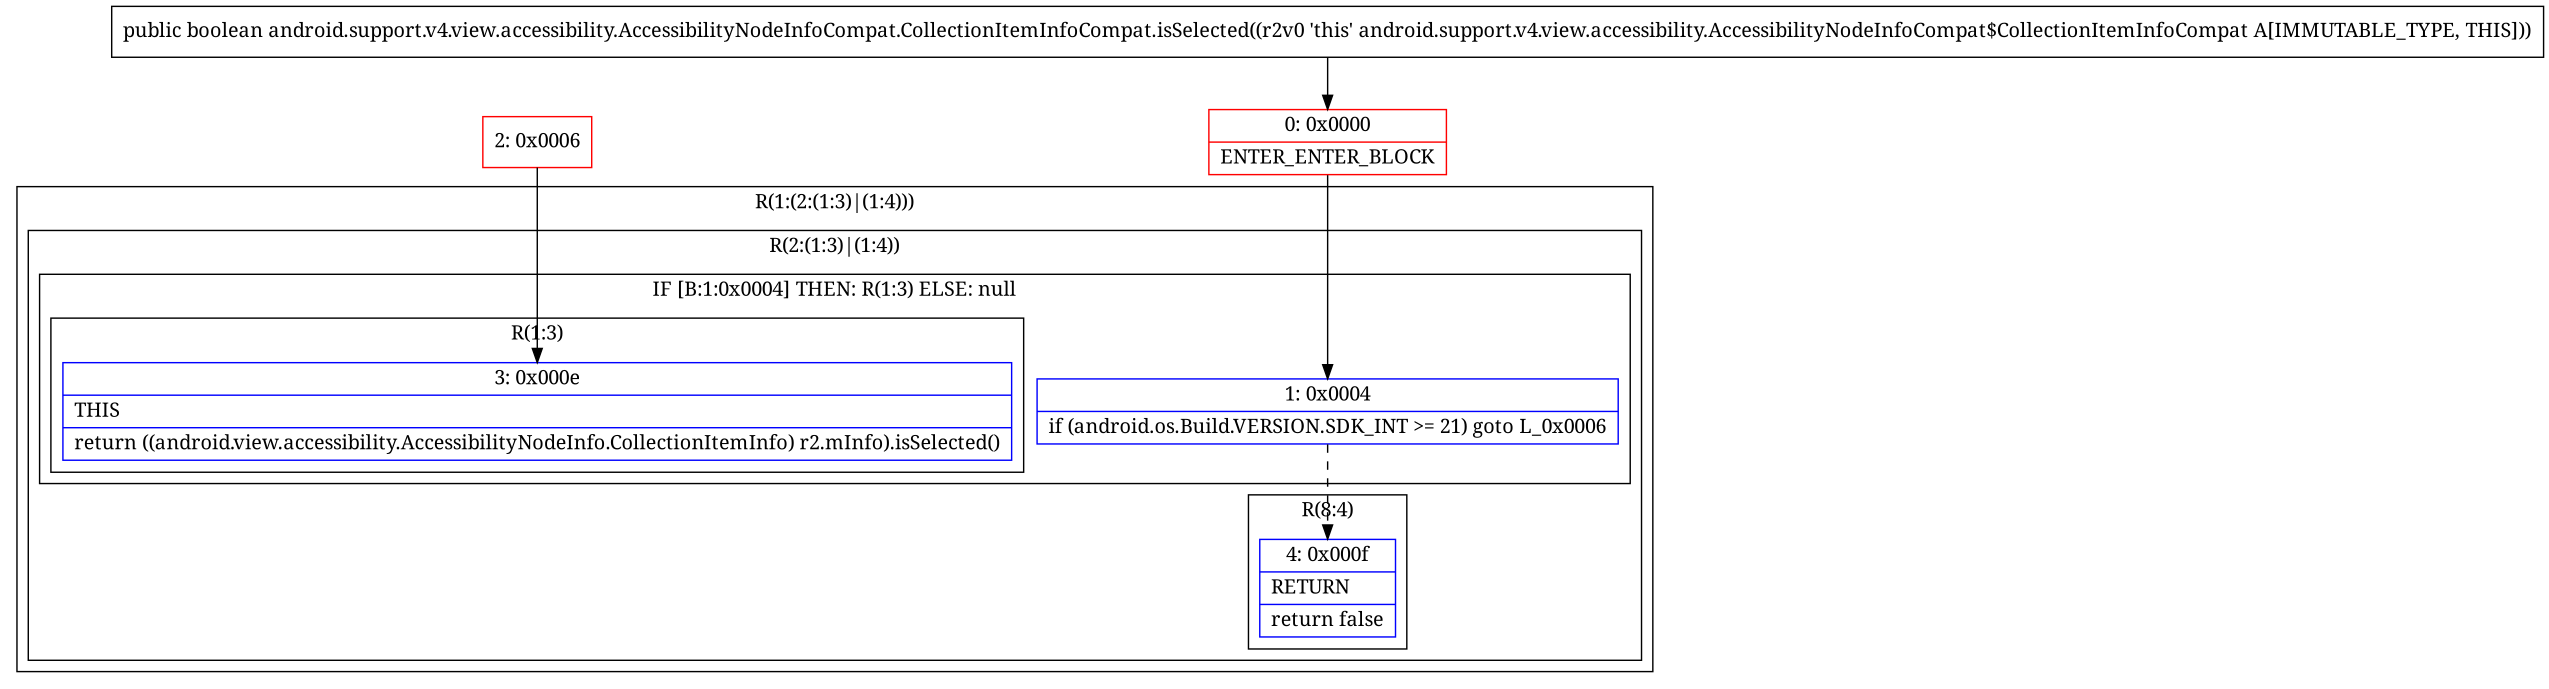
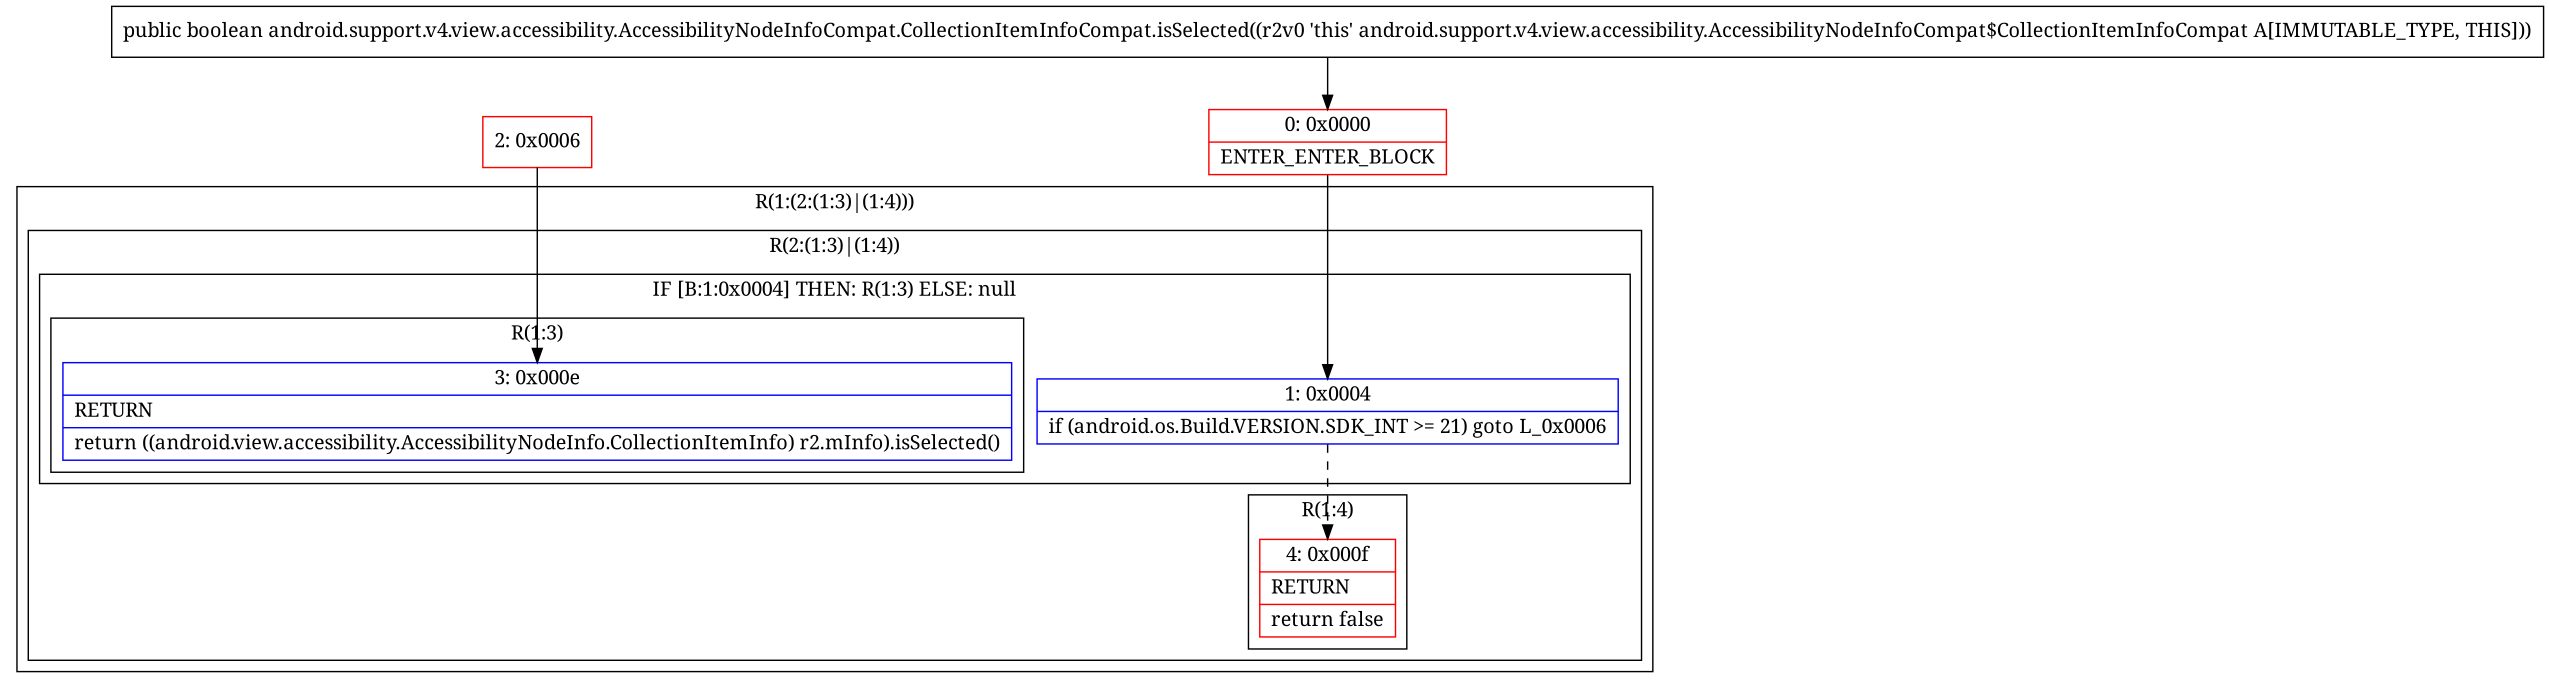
  digraph {
    fontname="Noto Serif"
    node [color=blue fontname="Noto Serif" shape=record]
    edge [fontname="Noto Serif"]
-   n1 [label="{3\:\ 0x000e|THIS\l|return ((android.view.accessibility.AccessibilityNodeInfo.CollectionItemInfo) r2.mInfo).isSelected()\l}"]
+   n1 [label="{3\:\ 0x000e|RETURN\l|return ((android.view.accessibility.AccessibilityNodeInfo.CollectionItemInfo) r2.mInfo).isSelected()\l}"]
    n2 [label="{1\:\ 0x0004|if (android.os.Build.VERSION.SDK_INT \>= 21) goto L_0x0006\l}"]
-   n3 [label="{4\:\ 0x000f|RETURN\l|return false\l}"]
+   n3 [color=red label="{4\:\ 0x000f|RETURN\l|return false\l}"]
    n4 [color=red label="{2\:\ 0x0006}"]
    n5 [color=red label="{0\:\ 0x0000|ENTER_ENTER_BLOCK\l}"]
    n6 [label="{public boolean android.support.v4.view.accessibility.AccessibilityNodeInfoCompat.CollectionItemInfoCompat.isSelected((r2v0 'this' android.support.v4.view.accessibility.AccessibilityNodeInfoCompat$CollectionItemInfoCompat A[IMMUTABLE_TYPE, THIS])) }" color=""]
    subgraph cluster_1 {
      label="R(1:(2:(1:3)|(1:4)))"
      subgraph cluster_2 {
        label="R(2:(1:3)|(1:4))"
        subgraph cluster_3 {
          label="IF [B:1:0x0004] THEN: R(1:3) ELSE: null"
          n2
          subgraph cluster_4 {
            label="R(1:3)"
            n1
          }
        }
        subgraph cluster_5 {
-         label="R(8:4)"
+         label="R(1:4)"
          n3
        }
      }
    }
    n2 -> n3 [style=dashed]
    n4 -> n1
    n5 -> n2
    n6 -> n5
  }
